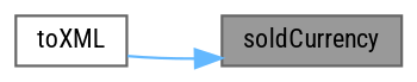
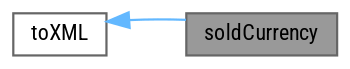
  digraph {
    rankdir=RL
    fontname="Roboto Condensed"
    node [fontname="Roboto Condensed" fontsize=10 shape=box style=filled]
    n1 [color=gray40 fillcolor=grey60 fontcolor=black height=0.2 label=soldCurrency width=0.4]
    n2 [color=grey40 fillcolor=white height=0.2 label=toXML width=0.4]
-   n1 -> n2 [color=steelblue1 dir=back fontname="Roboto Condensed" fontsize=10 labelfontname=Helvetica labelfontsize=10 style=solid]
+   n2 -> n1 [color=steelblue1 dir=back fontname="Roboto Condensed" fontsize=10 labelfontname=Helvetica labelfontsize=10 style=solid]
  }
